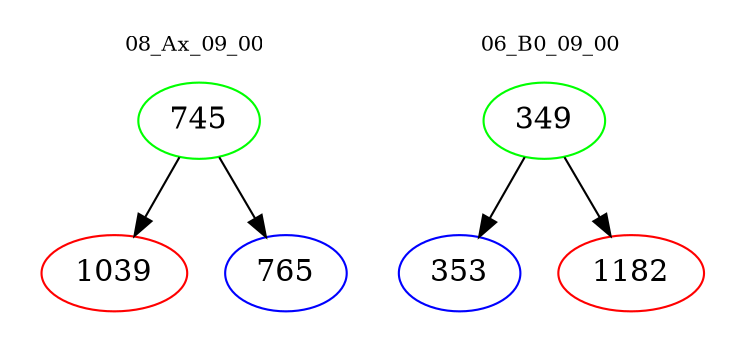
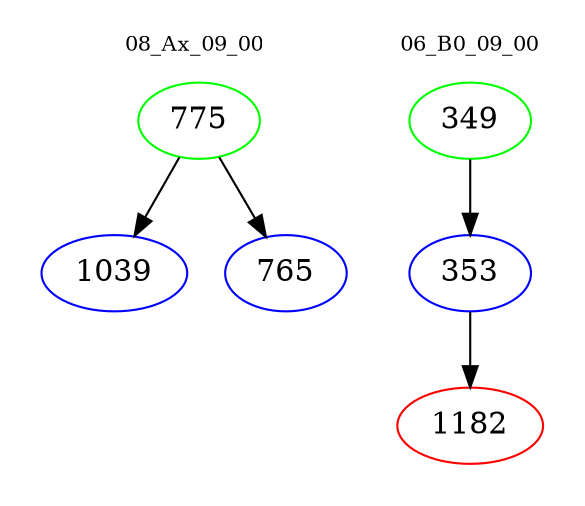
  digraph {
    node [color=green]
    edge [color=black]
-   n1 [label=745]
-   n2 [color=red label=1039]
+   n1 [label=775]
+   n2 [color=blue label=1039]
    n3 [color=blue label=765]
    n4 [label=349]
    n5 [color=blue label=353]
    n6 [color=red label=1182]
    subgraph cluster_1 {
      color=white
      fontsize=10
      label="08_Ax_09_00"
      n1
      n2
      n3
    }
    subgraph cluster_2 {
      color=white
      fontsize=10
      label="06_B0_09_00"
      n4
      n5
      n6
    }
    n1 -> n2
    n1 -> n3
    n4 -> n5
-   n4 -> n6
+   n5 -> n6
  }
